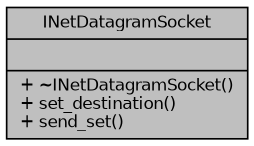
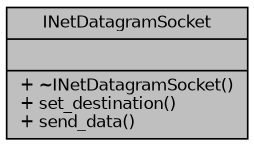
  digraph {
-   n1 [color=black fillcolor=grey75 fontcolor=black fontname=Helvetica fontsize=10 height=0.2 label="{INetDatagramSocket\n||+ ~INetDatagramSocket()\l+ set_destination()\l+ send_set()\l}" shape=record style=filled width=0.4]
+   n1 [color=black fillcolor=grey75 fontcolor=black fontname=Helvetica fontsize=10 height=0.2 label="{INetDatagramSocket\n||+ ~INetDatagramSocket()\l+ set_destination()\l+ send_data()\l}" shape=record style=filled width=0.4]
  }
